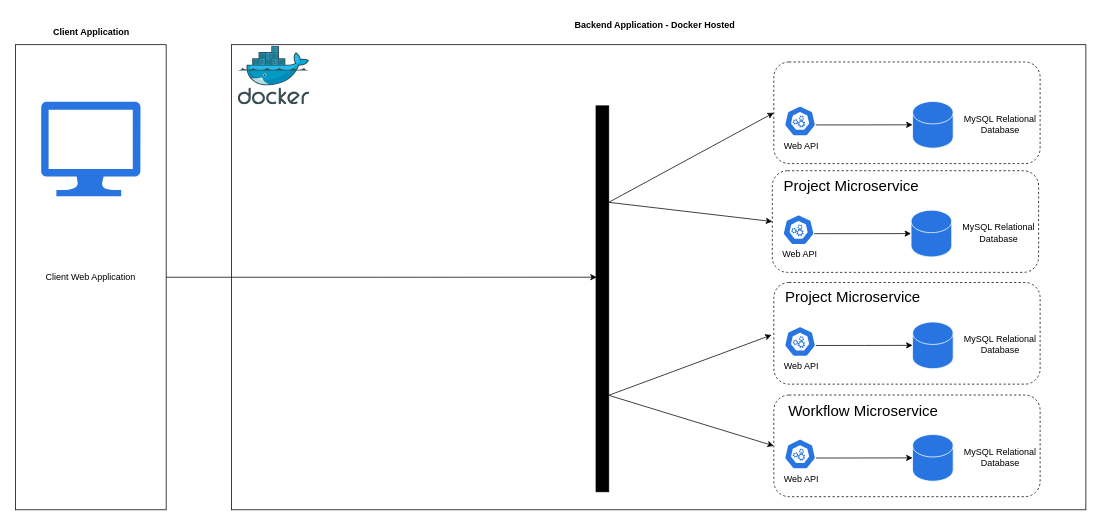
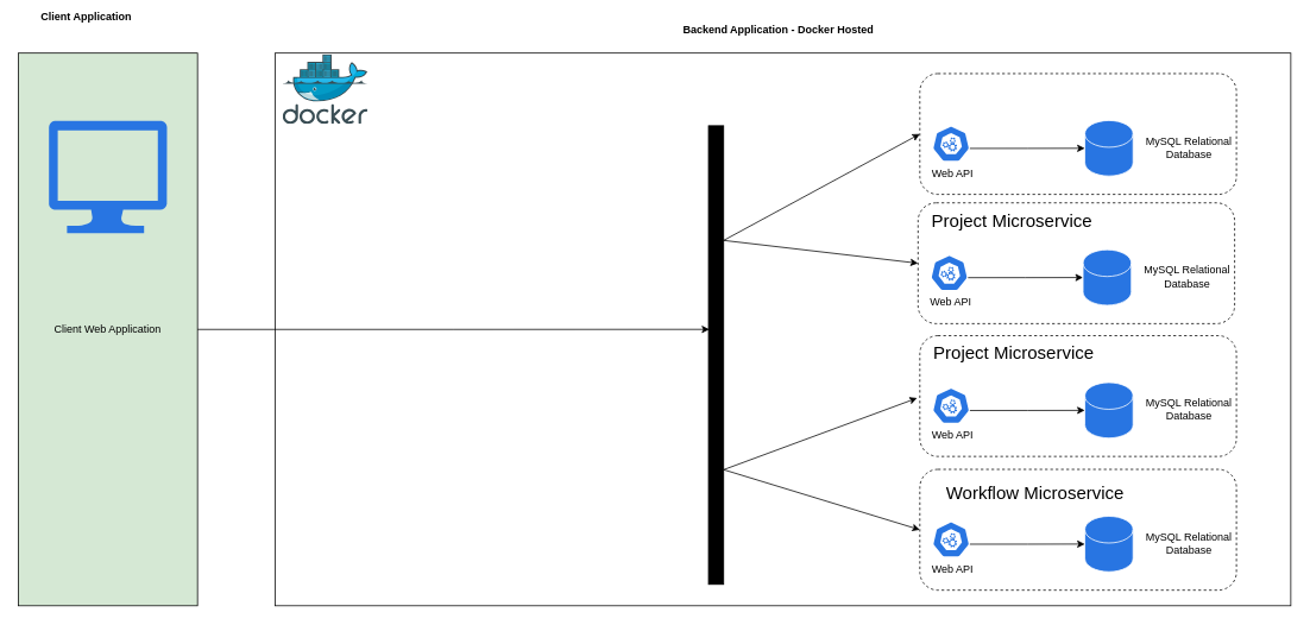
  <mxCell id="0" />
  <mxCell id="1" parent="0" />
- <mxCell id="2" value="Client Web Application" style="rounded=0;whiteSpace=wrap;html=1;" vertex="1" parent="1"><mxGeometry x="20" y="59" width="201" height="620" as="geometry" /></mxCell>
- <mxCell id="3" value="&lt;b&gt;Client Application&lt;/b&gt;" style="text;html=1;align=center;verticalAlign=middle;resizable=0;points=[];autosize=1;strokeColor=none;fillColor=none;" vertex="1" parent="1"><mxGeometry x="60.5" y="30" width="120" height="26" as="geometry" /></mxCell>
+ <mxCell id="2" value="Client Web Application" style="rounded=0;whiteSpace=wrap;html=1;fillColor=#d5e8d4;" vertex="1" parent="1"><mxGeometry x="20" y="59" width="201" height="620" as="geometry" /></mxCell>
+ <mxCell id="3" value="&lt;b&gt;Client Application&lt;/b&gt;" style="text;html=1;align=center;verticalAlign=middle;resizable=0;points=[];autosize=1;strokeColor=none;fillColor=none;" vertex="1" parent="1"><mxGeometry x="35.5" y="5" width="120" height="26" as="geometry" /></mxCell>
  <mxCell id="4" value="" style="verticalLabelPosition=bottom;html=1;verticalAlign=top;align=center;strokeColor=none;fillColor=#2875E2;shape=mxgraph.azure.computer;pointerEvents=1;" vertex="1" parent="1"><mxGeometry x="54.25" y="135" width="132.5" height="126" as="geometry" /></mxCell>
  <mxCell id="5" value="" style="rounded=0;whiteSpace=wrap;html=1;" vertex="1" parent="1"><mxGeometry x="308" y="59" width="1139" height="620" as="geometry" /></mxCell>
  <mxCell id="6" value="" style="image;sketch=0;aspect=fixed;html=1;points=[];align=center;fontSize=12;image=img/lib/mscae/Docker.svg;" vertex="1" parent="1"><mxGeometry x="317" y="61" width="95.12" height="78" as="geometry" /></mxCell>
  <mxCell id="7" value="&lt;div&gt;&lt;b&gt;Backend Application - Docker Hosted&lt;/b&gt;&lt;/div&gt;" style="text;html=1;align=center;verticalAlign=middle;resizable=0;points=[];autosize=1;strokeColor=none;fillColor=none;" vertex="1" parent="1"><mxGeometry x="755.86" y="20" width="232" height="26" as="geometry" /></mxCell>
  <mxCell id="8" value="" style="group" vertex="1" connectable="0" parent="1"><mxGeometry x="1031" y="82" width="355" height="135.5" as="geometry" /></mxCell>
  <mxCell id="9" value="" style="rounded=1;whiteSpace=wrap;html=1;dashed=1;" vertex="1" parent="8"><mxGeometry width="355" height="135.5" as="geometry" /></mxCell>
  <mxCell id="10" value="" style="group" vertex="1" connectable="0" parent="8"><mxGeometry x="9.342" y="52.601" width="229.816" height="71.537" as="geometry" /></mxCell>
  <mxCell id="11" style="edgeStyle=orthogonalEdgeStyle;rounded=0;orthogonalLoop=1;jettySize=auto;html=1;exitX=0.995;exitY=0.63;exitDx=0;exitDy=0;exitPerimeter=0;" edge="1" parent="10" source="12" target="14"><mxGeometry relative="1" as="geometry" /></mxCell>
  <mxCell id="12" value="" style="aspect=fixed;sketch=0;html=1;dashed=0;whitespace=wrap;verticalLabelPosition=bottom;verticalAlign=top;fillColor=#2875E2;strokeColor=#ffffff;points=[[0.005,0.63,0],[0.1,0.2,0],[0.9,0.2,0],[0.5,0,0],[0.995,0.63,0],[0.72,0.99,0],[0.5,1,0],[0.28,0.99,0]];shape=mxgraph.kubernetes.icon2;prIcon=api" vertex="1" parent="10"><mxGeometry x="4.671" y="5.891" width="42.081" height="40.398" as="geometry" /></mxCell>
  <mxCell id="13" value="Web API" style="text;html=1;align=center;verticalAlign=middle;whiteSpace=wrap;rounded=0;" vertex="1" parent="10"><mxGeometry y="46.289" width="56.053" height="25.248" as="geometry" /></mxCell>
  <mxCell id="14" value="" style="shape=cylinder3;whiteSpace=wrap;html=1;boundedLbl=1;backgroundOutline=1;size=15;fillColor=#2875E2;strokeColor=light-dark(#ffffff, #5C79A3);" vertex="1" parent="10"><mxGeometry x="175.632" width="54.184" height="62.28" as="geometry" /></mxCell>
  <mxCell id="15" value="&lt;div&gt;MySQL Relational Database&lt;/div&gt;" style="text;html=1;align=center;verticalAlign=middle;whiteSpace=wrap;rounded=0;" vertex="1" parent="8"><mxGeometry x="248.5" y="70.696" width="105.566" height="25.248" as="geometry" /></mxCell>
  <mxCell id="16" value="" style="group" vertex="1" connectable="0" parent="1"><mxGeometry x="1029" y="227" width="355" height="135.5" as="geometry" /></mxCell>
  <mxCell id="17" value="" style="rounded=1;whiteSpace=wrap;html=1;dashed=1;" vertex="1" parent="16"><mxGeometry width="355" height="135.5" as="geometry" /></mxCell>
  <mxCell id="18" value="&lt;font style=&quot;font-size: 20px;&quot;&gt;Project Microservice&lt;/font&gt;" style="text;html=1;align=center;verticalAlign=middle;whiteSpace=wrap;rounded=0;" vertex="1" parent="16"><mxGeometry y="6" width="210.66" height="25.25" as="geometry" /></mxCell>
  <mxCell id="19" value="" style="group" vertex="1" connectable="0" parent="16"><mxGeometry x="9.342" y="52.601" width="229.816" height="71.537" as="geometry" /></mxCell>
  <mxCell id="20" style="edgeStyle=orthogonalEdgeStyle;rounded=0;orthogonalLoop=1;jettySize=auto;html=1;exitX=0.995;exitY=0.63;exitDx=0;exitDy=0;exitPerimeter=0;" edge="1" parent="19" source="21" target="23"><mxGeometry relative="1" as="geometry" /></mxCell>
  <mxCell id="21" value="" style="aspect=fixed;sketch=0;html=1;dashed=0;whitespace=wrap;verticalLabelPosition=bottom;verticalAlign=top;fillColor=#2875E2;strokeColor=#ffffff;points=[[0.005,0.63,0],[0.1,0.2,0],[0.9,0.2,0],[0.5,0,0],[0.995,0.63,0],[0.72,0.99,0],[0.5,1,0],[0.28,0.99,0]];shape=mxgraph.kubernetes.icon2;prIcon=api" vertex="1" parent="19"><mxGeometry x="4.671" y="5.891" width="42.081" height="40.398" as="geometry" /></mxCell>
  <mxCell id="22" value="Web API" style="text;html=1;align=center;verticalAlign=middle;whiteSpace=wrap;rounded=0;" vertex="1" parent="19"><mxGeometry y="46.289" width="56.053" height="25.248" as="geometry" /></mxCell>
  <mxCell id="23" value="" style="shape=cylinder3;whiteSpace=wrap;html=1;boundedLbl=1;backgroundOutline=1;size=15;fillColor=#2875E2;strokeColor=light-dark(#ffffff, #5C79A3);" vertex="1" parent="19"><mxGeometry x="175.632" width="54.184" height="62.28" as="geometry" /></mxCell>
  <mxCell id="24" value="&lt;div&gt;MySQL Relational Database&lt;/div&gt;" style="text;html=1;align=center;verticalAlign=middle;whiteSpace=wrap;rounded=0;" vertex="1" parent="16"><mxGeometry x="248.5" y="70.696" width="105.566" height="25.248" as="geometry" /></mxCell>
  <mxCell id="25" value="" style="group" vertex="1" connectable="0" parent="1"><mxGeometry x="1031" y="376" width="355" height="135.5" as="geometry" /></mxCell>
  <mxCell id="26" value="" style="rounded=1;whiteSpace=wrap;html=1;dashed=1;" vertex="1" parent="25"><mxGeometry width="355" height="135.5" as="geometry" /></mxCell>
  <mxCell id="27" value="&lt;font style=&quot;font-size: 20px;&quot;&gt;Project Microservice&lt;/font&gt;" style="text;html=1;align=center;verticalAlign=middle;whiteSpace=wrap;rounded=0;" vertex="1" parent="25"><mxGeometry y="6" width="210.66" height="25.25" as="geometry" /></mxCell>
  <mxCell id="28" value="" style="group" vertex="1" connectable="0" parent="25"><mxGeometry x="9.342" y="52.601" width="229.816" height="71.537" as="geometry" /></mxCell>
  <mxCell id="29" style="edgeStyle=orthogonalEdgeStyle;rounded=0;orthogonalLoop=1;jettySize=auto;html=1;exitX=0.995;exitY=0.63;exitDx=0;exitDy=0;exitPerimeter=0;" edge="1" parent="28" source="30" target="32"><mxGeometry relative="1" as="geometry" /></mxCell>
  <mxCell id="30" value="" style="aspect=fixed;sketch=0;html=1;dashed=0;whitespace=wrap;verticalLabelPosition=bottom;verticalAlign=top;fillColor=#2875E2;strokeColor=#ffffff;points=[[0.005,0.63,0],[0.1,0.2,0],[0.9,0.2,0],[0.5,0,0],[0.995,0.63,0],[0.72,0.99,0],[0.5,1,0],[0.28,0.99,0]];shape=mxgraph.kubernetes.icon2;prIcon=api" vertex="1" parent="28"><mxGeometry x="4.671" y="5.891" width="42.081" height="40.398" as="geometry" /></mxCell>
  <mxCell id="31" value="Web API" style="text;html=1;align=center;verticalAlign=middle;whiteSpace=wrap;rounded=0;" vertex="1" parent="28"><mxGeometry y="46.289" width="56.053" height="25.248" as="geometry" /></mxCell>
  <mxCell id="32" value="" style="shape=cylinder3;whiteSpace=wrap;html=1;boundedLbl=1;backgroundOutline=1;size=15;fillColor=#2875E2;strokeColor=light-dark(#ffffff, #5C79A3);" vertex="1" parent="28"><mxGeometry x="175.632" width="54.184" height="62.28" as="geometry" /></mxCell>
  <mxCell id="33" value="&lt;div&gt;MySQL Relational Database&lt;/div&gt;" style="text;html=1;align=center;verticalAlign=middle;whiteSpace=wrap;rounded=0;" vertex="1" parent="25"><mxGeometry x="248.5" y="70.696" width="105.566" height="25.248" as="geometry" /></mxCell>
  <mxCell id="34" value="" style="group" vertex="1" connectable="0" parent="1"><mxGeometry x="1031" y="526" width="355" height="135.5" as="geometry" /></mxCell>
  <mxCell id="35" value="" style="rounded=1;whiteSpace=wrap;html=1;dashed=1;" vertex="1" parent="34"><mxGeometry width="355" height="135.5" as="geometry" /></mxCell>
- <mxCell id="36" value="&lt;font style=&quot;font-size: 20px;&quot;&gt;Workflow Microservice&lt;/font&gt;" style="text;html=1;align=center;verticalAlign=middle;whiteSpace=wrap;rounded=0;" vertex="1" parent="34"><mxGeometry x="14" y="8" width="210.66" height="25.25" as="geometry" /></mxCell>
+ <mxCell id="36" value="&lt;font style=&quot;font-size: 20px;&quot;&gt;Workflow Microservice&lt;/font&gt;" style="text;html=1;align=center;verticalAlign=middle;whiteSpace=wrap;rounded=0;" vertex="1" parent="34"><mxGeometry x="24" y="13" width="210.66" height="25.25" as="geometry" /></mxCell>
  <mxCell id="37" value="" style="group" vertex="1" connectable="0" parent="34"><mxGeometry x="9.342" y="52.601" width="229.816" height="71.537" as="geometry" /></mxCell>
  <mxCell id="38" style="edgeStyle=orthogonalEdgeStyle;rounded=0;orthogonalLoop=1;jettySize=auto;html=1;exitX=0.995;exitY=0.63;exitDx=0;exitDy=0;exitPerimeter=0;" edge="1" parent="37" source="39" target="41"><mxGeometry relative="1" as="geometry" /></mxCell>
  <mxCell id="39" value="" style="aspect=fixed;sketch=0;html=1;dashed=0;whitespace=wrap;verticalLabelPosition=bottom;verticalAlign=top;fillColor=#2875E2;strokeColor=#ffffff;points=[[0.005,0.63,0],[0.1,0.2,0],[0.9,0.2,0],[0.5,0,0],[0.995,0.63,0],[0.72,0.99,0],[0.5,1,0],[0.28,0.99,0]];shape=mxgraph.kubernetes.icon2;prIcon=api" vertex="1" parent="37"><mxGeometry x="4.671" y="5.891" width="42.081" height="40.398" as="geometry" /></mxCell>
  <mxCell id="40" value="Web API" style="text;html=1;align=center;verticalAlign=middle;whiteSpace=wrap;rounded=0;" vertex="1" parent="37"><mxGeometry y="46.289" width="56.053" height="25.248" as="geometry" /></mxCell>
  <mxCell id="41" value="" style="shape=cylinder3;whiteSpace=wrap;html=1;boundedLbl=1;backgroundOutline=1;size=15;fillColor=#2875E2;strokeColor=light-dark(#ffffff, #5C79A3);" vertex="1" parent="37"><mxGeometry x="175.632" width="54.184" height="62.28" as="geometry" /></mxCell>
  <mxCell id="42" value="&lt;div&gt;MySQL Relational Database&lt;/div&gt;" style="text;html=1;align=center;verticalAlign=middle;whiteSpace=wrap;rounded=0;" vertex="1" parent="34"><mxGeometry x="248.5" y="70.696" width="105.566" height="25.248" as="geometry" /></mxCell>
  <mxCell id="43" value="" style="rounded=0;whiteSpace=wrap;html=1;fillColor=#000000;" vertex="1" parent="1"><mxGeometry x="794" y="140.5" width="17" height="514.5" as="geometry" /></mxCell>
  <mxCell id="44" style="edgeStyle=orthogonalEdgeStyle;rounded=0;orthogonalLoop=1;jettySize=auto;html=1;exitX=1;exitY=0.5;exitDx=0;exitDy=0;entryX=0.059;entryY=0.444;entryDx=0;entryDy=0;entryPerimeter=0;" edge="1" parent="1" source="2" target="43"><mxGeometry relative="1" as="geometry" /></mxCell>
  <mxCell id="45" value="" style="endArrow=classic;html=1;rounded=0;exitX=1;exitY=0.25;exitDx=0;exitDy=0;entryX=0;entryY=0.5;entryDx=0;entryDy=0;" edge="1" parent="1" source="43" target="9"><mxGeometry width="50" height="50" relative="1" as="geometry"><mxPoint x="784" y="479" as="sourcePoint" /><mxPoint x="834" y="429" as="targetPoint" /></mxGeometry></mxCell>
  <mxCell id="46" value="" style="endArrow=classic;html=1;rounded=0;exitX=1;exitY=0.25;exitDx=0;exitDy=0;entryX=0;entryY=0.5;entryDx=0;entryDy=0;" edge="1" parent="1" source="43" target="17"><mxGeometry width="50" height="50" relative="1" as="geometry"><mxPoint x="784" y="479" as="sourcePoint" /><mxPoint x="834" y="429" as="targetPoint" /></mxGeometry></mxCell>
  <mxCell id="47" value="" style="endArrow=classic;html=1;rounded=0;exitX=1;exitY=0.75;exitDx=0;exitDy=0;" edge="1" parent="1" source="43"><mxGeometry width="50" height="50" relative="1" as="geometry"><mxPoint x="784" y="479" as="sourcePoint" /><mxPoint x="1028" y="446" as="targetPoint" /></mxGeometry></mxCell>
  <mxCell id="48" value="" style="endArrow=classic;html=1;rounded=0;exitX=1;exitY=0.75;exitDx=0;exitDy=0;entryX=0;entryY=0.5;entryDx=0;entryDy=0;" edge="1" parent="1" source="43" target="35"><mxGeometry width="50" height="50" relative="1" as="geometry"><mxPoint x="821" y="493" as="sourcePoint" /><mxPoint x="1038" y="456" as="targetPoint" /></mxGeometry></mxCell>
